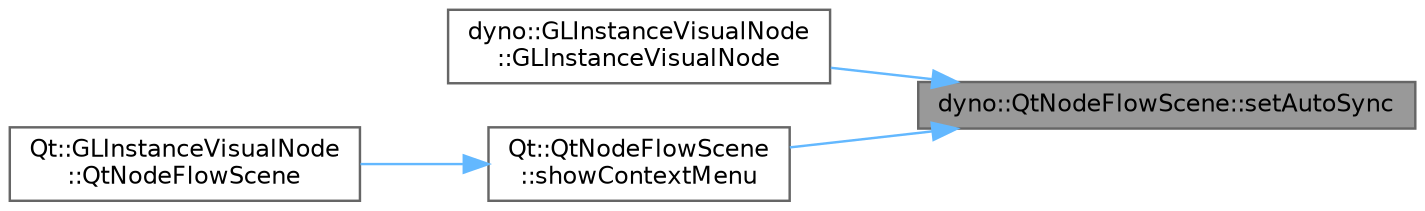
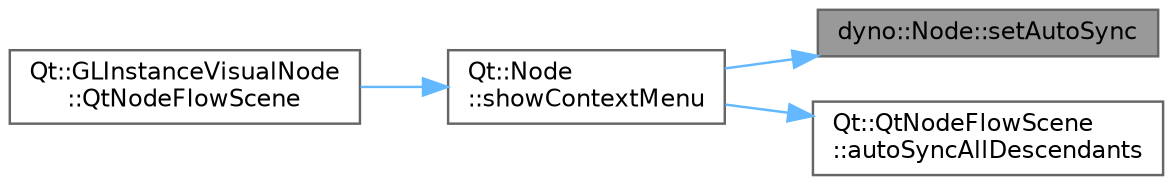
  digraph {
    rankdir=RL
    node [color=grey40 fillcolor=white fontname=Helvetica fontsize=10 shape=box style=filled]
    edge [color=steelblue1 dir=back fontname=Helvetica fontsize=10 labelfontname=Helvetica labelfontsize=10 style=solid]
-   n1 [color=gray40 fillcolor=grey60 fontcolor=black height=0.2 label="dyno::QtNodeFlowScene::setAutoSync" width=0.4]
-   n2 [height=0.2 label="dyno::GLInstanceVisualNode\l::GLInstanceVisualNode" width=0.4]
-   n3 [height=0.2 label="Qt::QtNodeFlowScene\l::showContextMenu" width=0.4]
+   n1 [color=gray40 fillcolor=grey60 fontcolor=black height=0.2 label="dyno::Node::setAutoSync" width=0.4]
+   n3 [height=0.2 label="Qt::Node\l::showContextMenu" width=0.4]
+   n4 [height=0.2 label="Qt::QtNodeFlowScene\l::autoSyncAllDescendants" width=0.4]
    n5 [height=0.2 label="Qt::GLInstanceVisualNode\l::QtNodeFlowScene" width=0.4]
-   n1 -> n2
    n1 -> n3
    n3 -> n5
+   n4 -> n3
  }
